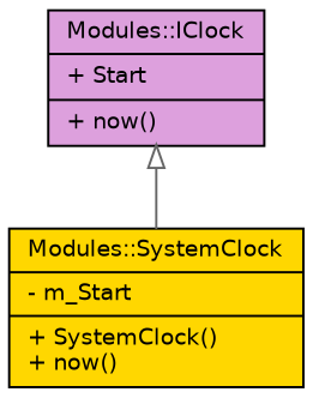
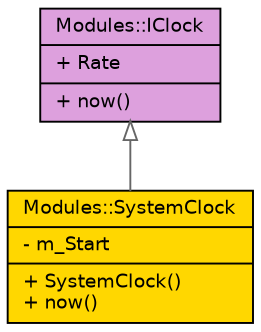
  digraph {
    node [color=black fontname=Helvetica fontsize=10 shape=record style=filled]
-   n1 [fillcolor=plum fontcolor=black height=0.2 label="{Modules::IClock\n|+ Start\l|+ now()\l}" width=0.4]
+   n1 [fillcolor=plum fontcolor=black height=0.2 label="{Modules::IClock\n|+ Rate\l|+ now()\l}" width=0.4]
    n2 [fillcolor=gold height=0.2 label="{Modules::SystemClock\n|- m_Start\l|+ SystemClock()\l+ now()\l}" width=0.4]
    n1 -> n2 [arrowtail=onormal color=gray40 dir=back fontname=Helvetica fontsize=10 labelfontname=Helvetica labelfontsize=10 style=solid]
  }
